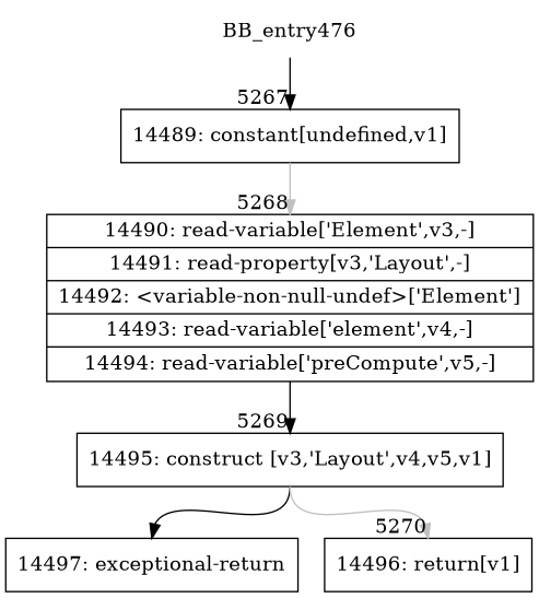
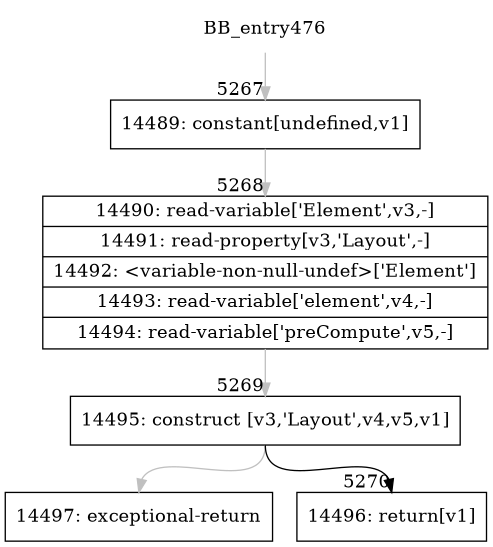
  digraph {
    rankdir=TD
    node [shape=record]
    edge [headport=n tailport=s]
    n1 [label=BB_entry476 shape=none]
    n2 [label="{14489: constant[undefined,v1]}"]
    n3 [label="{14490: read-variable['Element',v3,-]|14491: read-property[v3,'Layout',-]|14492: \<variable-non-null-undef\>['Element']|14493: read-variable['element',v4,-]|14494: read-variable['preCompute',v5,-]}"]
    n4 [label="{14495: construct [v3,'Layout',v4,v5,v1]}"]
    n5 [label="{14497: exceptional-return}"]
    n6 [label="{14496: return[v1]}"]
-   n1 -> n2 [headlabel="    5267"]
+   n1 -> n2 [headlabel="    5267" color=gray]
    n2 -> n3 [color=gray headlabel="      5268"]
-   n3 -> n4 [headlabel="      5269"]
-   n4 -> n5 [color=black]
-   n4 -> n6 [headlabel="      5270" color=gray]
+   n3 -> n4 [headlabel="      5269" color=gray]
+   n4 -> n5 [color=gray]
+   n4 -> n6 [headlabel="      5270"]
  }
